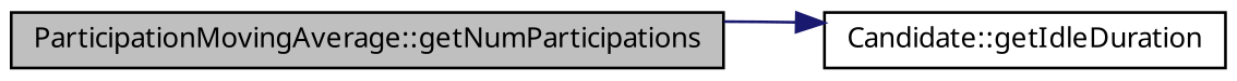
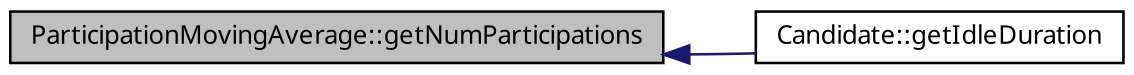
  digraph {
    rankdir=LR
    fontname="Noto Sans"
    node [color=black fontname="Noto Sans" fontsize=10 shape=record style=filled]
    n1 [fillcolor=grey75 fontcolor=black height=0.2 label="ParticipationMovingAverage::getNumParticipations" width=0.4]
    n2 [fillcolor=white height=0.2 label="Candidate::getIdleDuration" width=0.4]
-   n2 -> n1 [color=midnightblue dir=back fontname="Noto Sans" fontsize=10 labelfontname=Helvetica labelfontsize=10 style=solid]
+   n1 -> n2 [color=midnightblue dir=back fontname="Noto Sans" fontsize=10 labelfontname=Helvetica labelfontsize=10 style=solid]
  }
